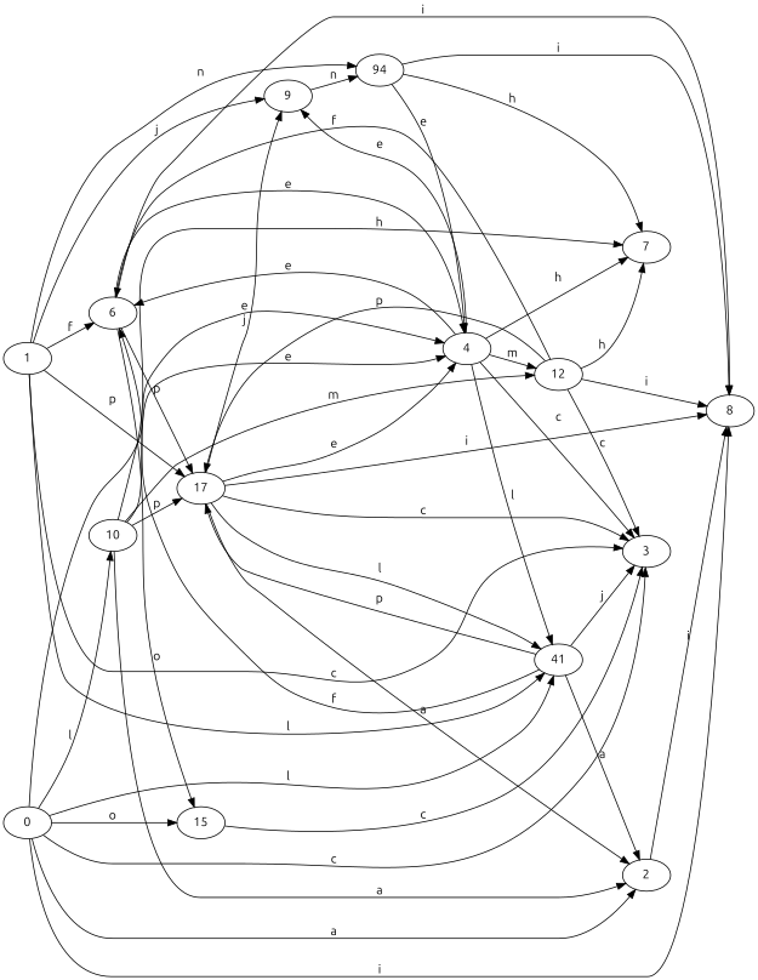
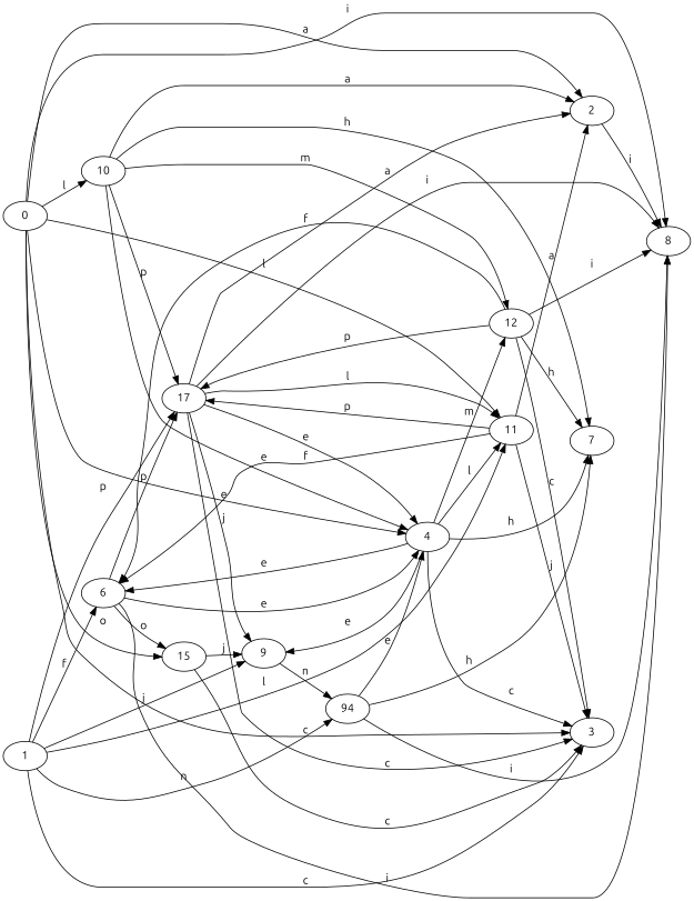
  strict digraph {
    fontname=Ubuntu
    rankdir=LR
    node [fontname=Ubuntu]
    edge [fontname=Ubuntu]
    1
    3
    6
    9
-   11 [label=41]
+   11
    n6 [label=94]
    17
    4
    8
    15
    2
    7
    0
    10
    12
    1 -> 3 [label=c]
    1 -> 6 [label=f]
    1 -> 9 [label=j]
    1 -> 11 [label=l]
    1 -> n6 [label=n]
    1 -> 17 [label=p]
    6 -> 17 [label=p]
    6 -> 4 [label=e]
    6 -> 8 [label=i]
    6 -> 15 [label=o]
    9 -> n6 [label=n]
    11 -> 3 [label=j]
    11 -> 6 [label=f]
    11 -> 17 [label=p]
    11 -> 2 [label=a]
    n6 -> 4 [label=e]
    n6 -> 8 [label=i]
    n6 -> 7 [label=h]
    17 -> 3 [label=c]
    17 -> 9 [label=j]
    17 -> 11 [label=l]
    17 -> 4 [label=e]
    17 -> 8 [label=i]
    17 -> 2 [label=a]
    4 -> 3 [label=c]
    4 -> 6 [label=e]
    4 -> 9 [label=e]
    4 -> 11 [label=l]
    4 -> 7 [label=h]
    4 -> 12 [label=m]
    15 -> 3 [label=c]
+   15 -> 9 [label=j]
    2 -> 8 [label=i]
    0 -> 3 [label=c]
    0 -> 11 [label=l]
    0 -> 4 [label=e]
    0 -> 8 [label=i]
    0 -> 15 [label=o]
    0 -> 2 [label=a]
    0 -> 10 [label=l]
    10 -> 17 [label=p]
    10 -> 4 [label=e]
    10 -> 2 [label=a]
    10 -> 7 [label=h]
    10 -> 12 [label=m]
    12 -> 3 [label=c]
    12 -> 6 [label=f]
    12 -> 17 [label=p]
    12 -> 8 [label=i]
    12 -> 7 [label=h]
  }
